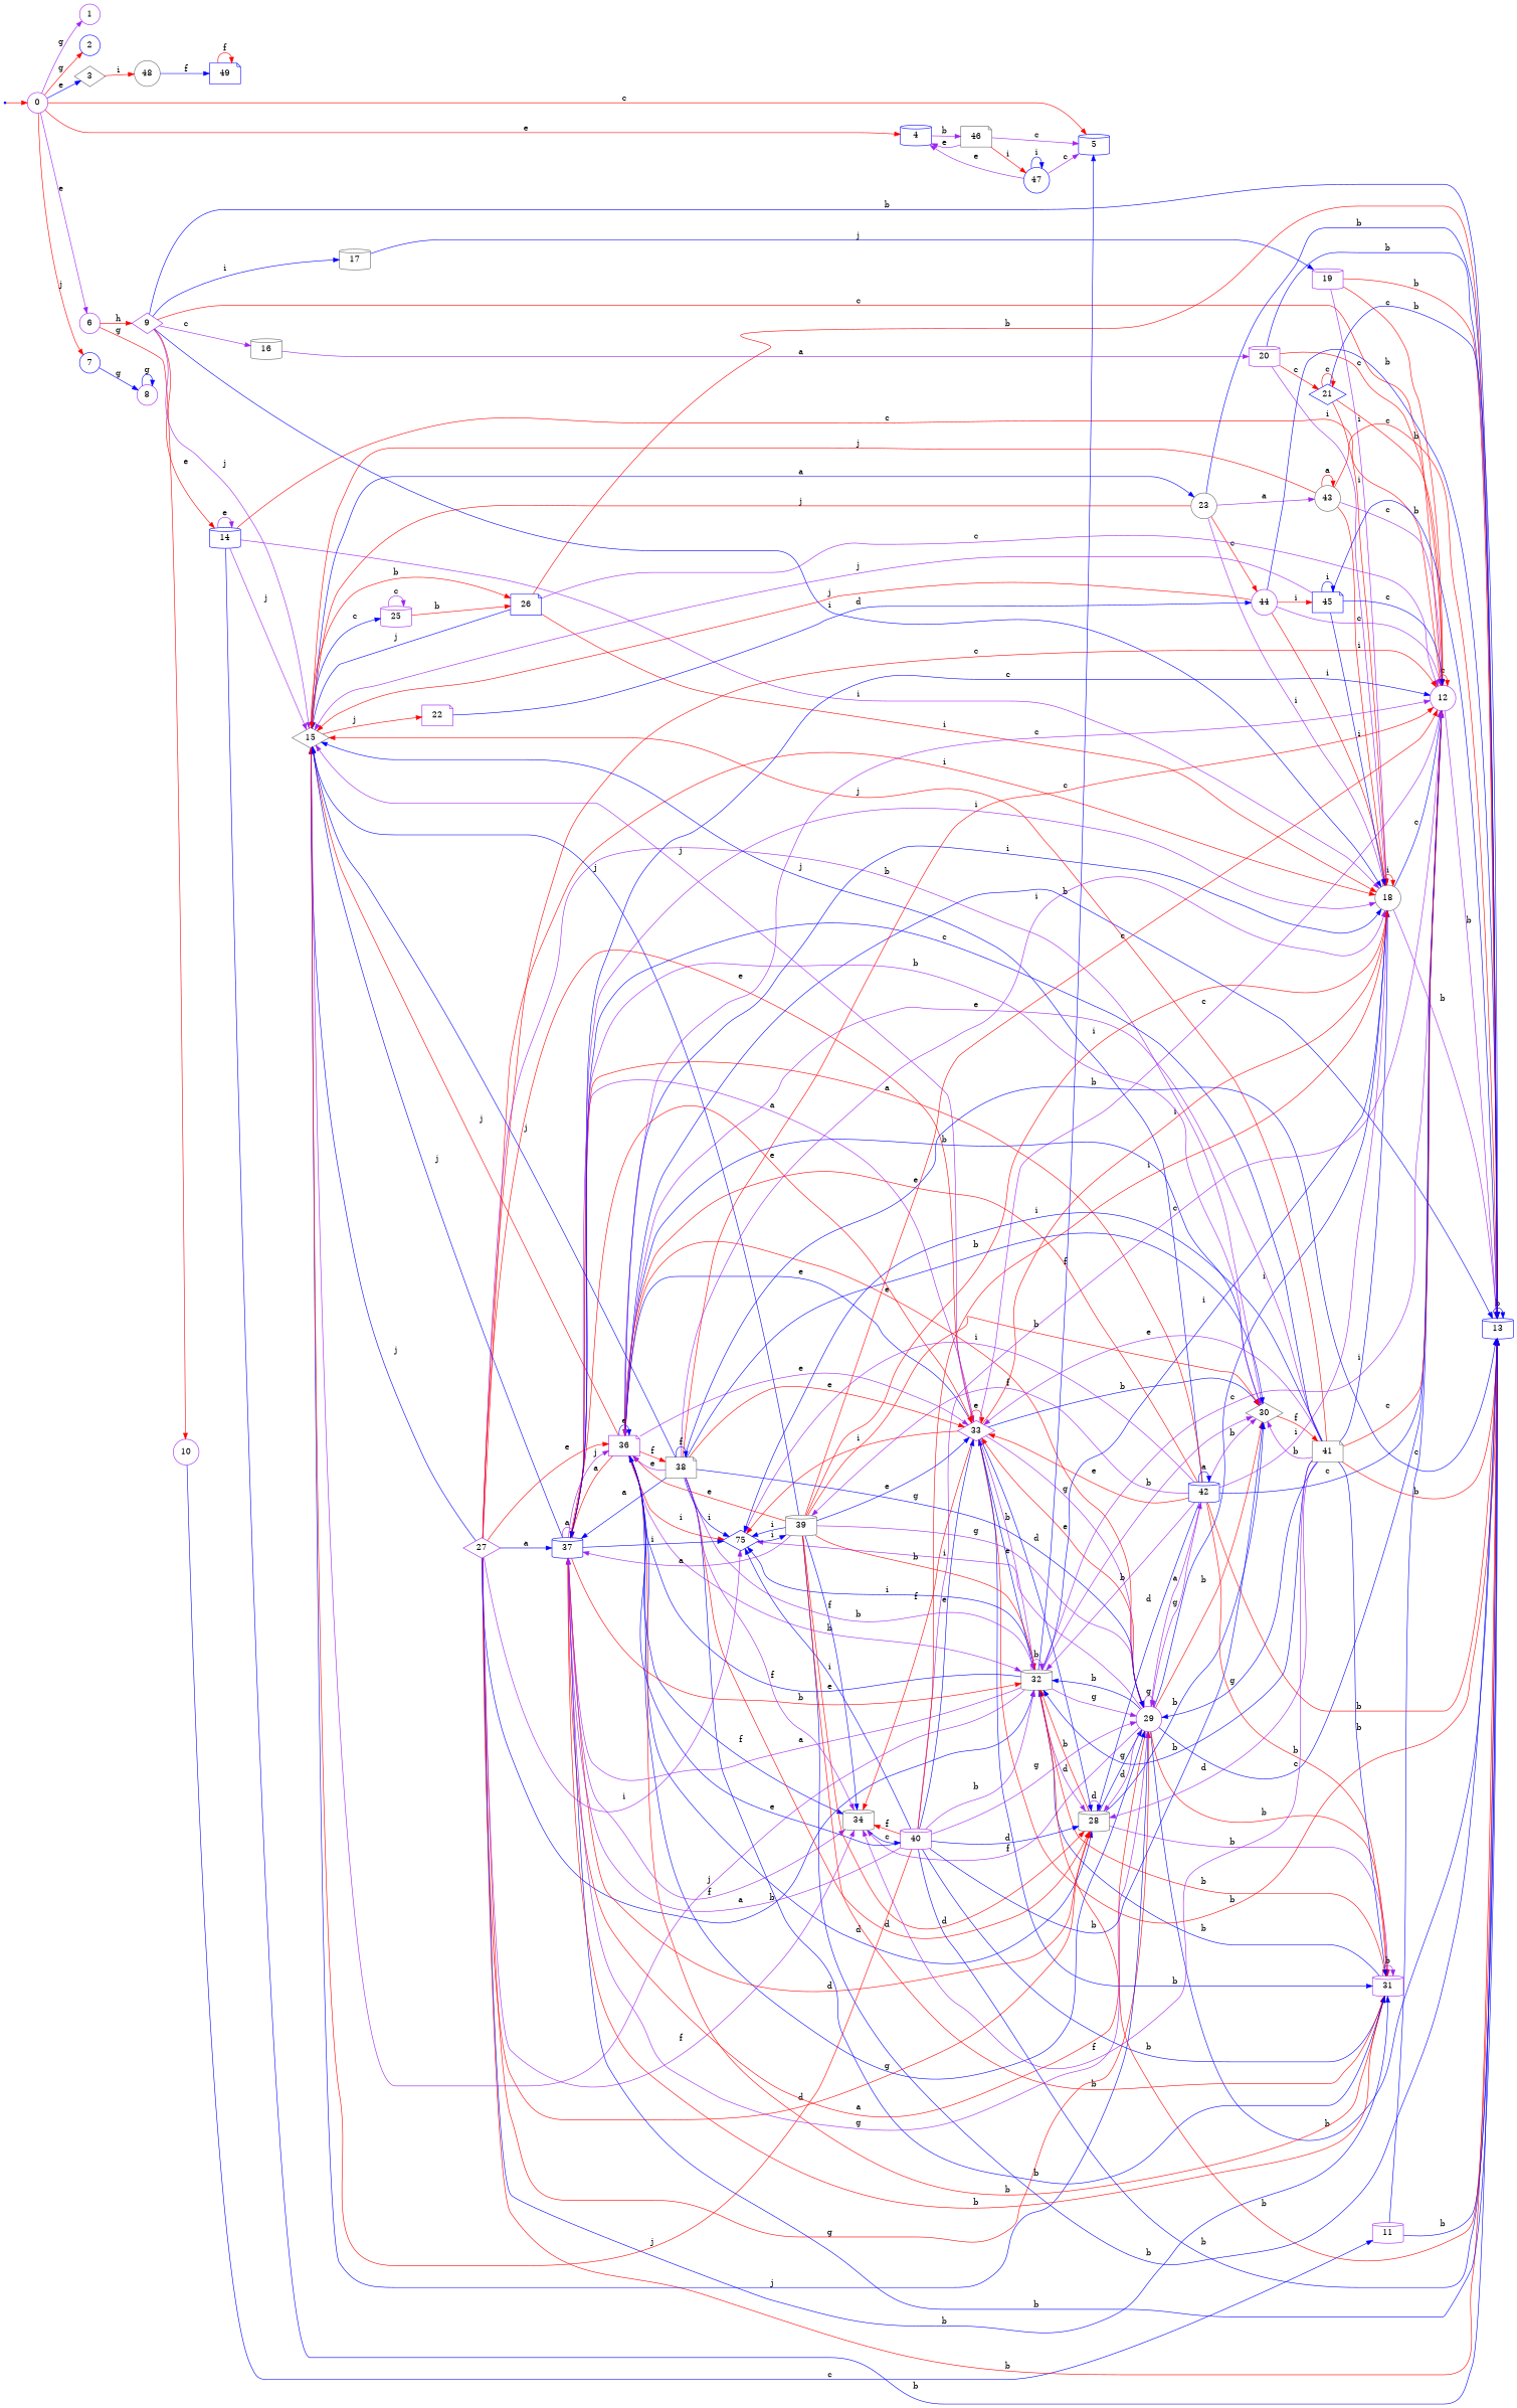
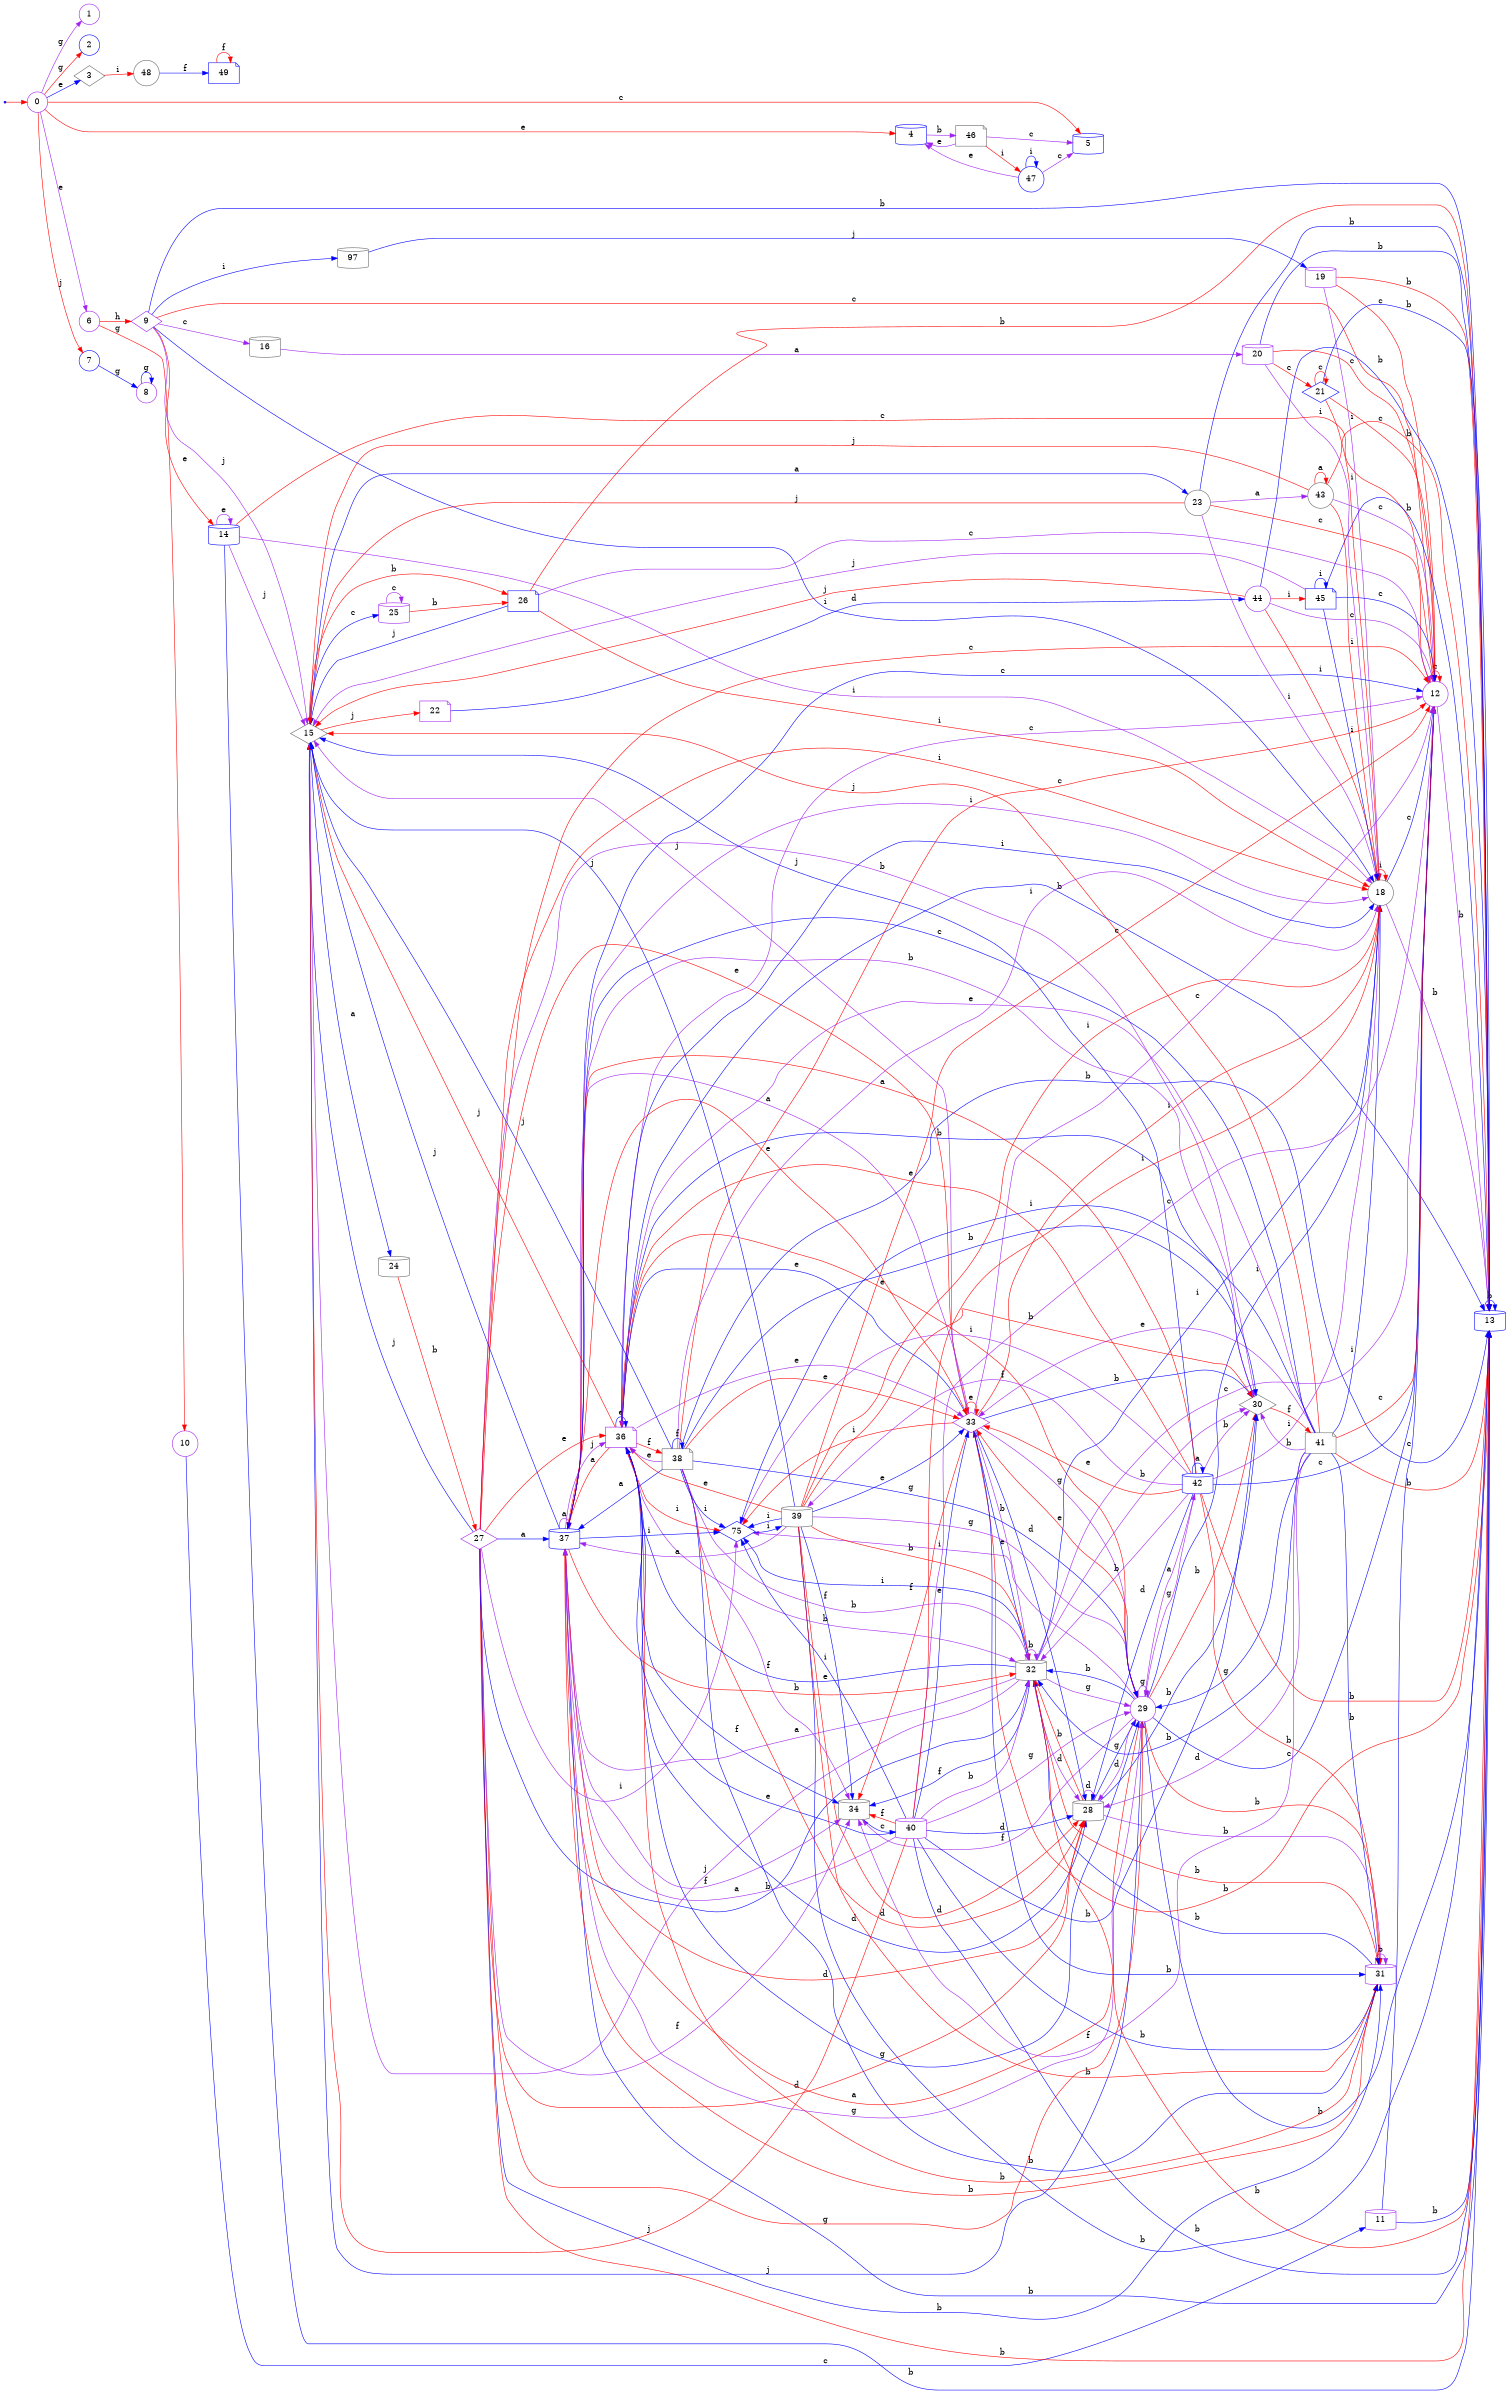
  digraph {
    rankdir=LR
    node [color=purple shape=cylinder]
    edge [color=blue]
    dummy0 [color=blue shape=point]
    0 [shape=circle]
    1 [shape=circle]
    2 [color=blue shape=circle]
    3 [color=gray40 shape=diamond]
    4 [color=blue]
    5 [color=blue]
    6 [shape=circle]
    7 [color=blue shape=circle]
    48 [color=gray40 shape=circle]
    46 [color=gray40 shape=note]
    9 [shape=diamond]
    10 [shape=circle]
    8 [shape=circle]
    49 [color=blue shape=note]
    47 [color=blue shape=circle]
    12 [shape=circle]
    13 [color=blue]
    14 [color=blue]
    15 [color=gray40 shape=diamond]
    16 [color=gray40]
-   17 [color=gray40]
+   17 [color=gray40 label=97]
    18 [color=gray40 shape=circle]
    11
    22 [shape=note]
    23 [color=gray40 shape=circle]
+   24 [color=gray40]
    25
    26 [color=blue shape=note]
    20
    19
    44 [shape=circle]
    43 [color=gray40 shape=circle]
    27 [shape=diamond]
    21 [color=blue shape=diamond]
    45 [color=blue shape=note]
    28 [color=gray40]
    29 [shape=circle]
    30 [color=gray40 shape=diamond]
    31
    32 [color=gray40]
    33 [shape=diamond]
    34 [color=gray40]
    n44 [color=blue label=75 shape=diamond]
    36 [shape=note]
    37 [color=blue]
    42 [color=blue]
    41 [color=gray40 shape=note]
    40
    39 [color=gray40]
    38 [color=gray40 shape=note]
    dummy0 -> 0 [color=red]
    0 -> 1 [color=purple label=g]
    0 -> 2 [color=red label=g]
    0 -> 3 [label=e]
    0 -> 4 [color=red label=e]
    0 -> 5 [color=red label=c]
    0 -> 6 [color=purple label=e]
    0 -> 7 [color=red label=j]
    3 -> 48 [color=red label=i]
    4 -> 46 [color=purple label=b]
    6 -> 9 [color=red label=h]
    6 -> 10 [color=red label=g]
    7 -> 8 [label=g]
    48 -> 49 [label=f]
    46 -> 4 [color=purple label=e]
    46 -> 5 [color=purple label=c]
    46 -> 47 [color=red label=i]
    9 -> 12 [color=red label=c]
    9 -> 13 [label=b]
    9 -> 14 [color=red label=e]
    9 -> 15 [color=purple label=j]
    9 -> 16 [color=purple label=c]
    9 -> 17 [label=i]
    9 -> 18 [label=i]
    10 -> 11 [label=c]
    8 -> 8 [label=g]
    49 -> 49 [color=red label=f]
    47 -> 4 [color=purple label=e]
    47 -> 5 [color=purple label=c]
    47 -> 47 [label=i]
    12 -> 12 [color=red label=c]
    12 -> 13 [color=purple label=b]
    13 -> 13 [label=b]
    14 -> 12 [color=red label=c]
    14 -> 13 [label=b]
    14 -> 14 [color=purple label=e]
    14 -> 15 [color=purple label=j]
    14 -> 18 [color=purple label=i]
    15 -> 22 [color=red label=j]
    15 -> 23 [label=a]
+   15 -> 24 [label=a]
    15 -> 25 [label=c]
    15 -> 26 [color=red label=b]
    16 -> 20 [color=purple label=a]
    17 -> 19 [label=j]
    18 -> 12 [label=c]
    18 -> 13 [color=purple label=b]
    18 -> 18 [color=red label=i]
    11 -> 12 [label=c]
    11 -> 13 [label=b]
    22 -> 44 [label=d]
-   23 -> 44 [color=red label=c]
+   23 -> 12 [color=red label=c]
    23 -> 13 [label=b]
    23 -> 15 [color=red label=j]
    23 -> 18 [color=purple label=i]
    23 -> 43 [color=purple label=a]
+   24 -> 27 [color=red label=b]
    25 -> 25 [color=purple label=c]
    25 -> 26 [color=red label=b]
    26 -> 12 [color=purple label=c]
    26 -> 13 [color=red label=b]
    26 -> 15 [label=j]
    26 -> 18 [color=red label=i]
    20 -> 12 [color=red label=c]
    20 -> 13 [label=b]
    20 -> 18 [color=purple label=i]
    20 -> 21 [color=red label=c]
    19 -> 12 [color=red label=c]
    19 -> 13 [color=red label=b]
    19 -> 18 [color=purple label=i]
    44 -> 12 [color=purple label=c]
    44 -> 13 [label=b]
    44 -> 15 [color=red label=j]
    44 -> 18 [color=red label=i]
    44 -> 45 [color=red label=i]
    43 -> 12 [color=purple label=c]
    43 -> 13 [color=red label=b]
    43 -> 15 [color=red label=j]
    43 -> 18 [color=red label=i]
    43 -> 43 [color=red label=a]
    27 -> 12 [color=red label=c]
    27 -> 13 [color=red label=b]
    27 -> 15 [label=j]
    27 -> 18 [color=red label=i]
    27 -> 28 [color=red label=d]
    27 -> 29 [color=red label=g]
    27 -> 30 [color=purple label=b]
    27 -> 31 [label=b]
    27 -> 32 [label=b]
    27 -> 33 [color=red label=e]
    27 -> 34 [color=purple label=f]
    27 -> n44 [color=purple label=i]
    27 -> 36 [color=red label=e]
    27 -> 37 [label=a]
    21 -> 12 [color=red label=c]
    21 -> 13 [label=b]
    21 -> 18 [color=red label=i]
    21 -> 21 [color=red label=c]
    45 -> 12 [label=c]
    45 -> 13 [label=b]
    45 -> 15 [color=purple label=j]
    45 -> 18 [label=i]
    45 -> 45 [label=i]
    28 -> 28 [color=purple label=d]
    28 -> 29 [label=g]
    28 -> 30 [label=b]
    28 -> 31 [color=purple label=b]
    28 -> 32 [color=red label=b]
    29 -> 12 [label=c]
    29 -> 13 [label=b]
    29 -> 15 [label=j]
    29 -> 18 [label=i]
    29 -> 28 [color=purple label=d]
    29 -> 29 [color=purple label=g]
    29 -> 30 [color=red label=b]
    29 -> 31 [color=red label=b]
    29 -> 32 [label=b]
    29 -> 33 [color=red label=e]
    29 -> 34 [color=purple label=f]
    29 -> n44 [color=purple label=i]
    29 -> 36 [color=red label=e]
    29 -> 37 [color=red label=a]
    29 -> 42 [color=purple label=a]
    30 -> 41 [color=red label=f]
    31 -> 31 [color=purple label=b]
    31 -> 32 [label=b]
    32 -> 12 [color=purple label=c]
    32 -> 13 [color=red label=b]
    32 -> 15 [color=purple label=j]
    32 -> 18 [label=i]
    32 -> 28 [color=purple label=d]
    32 -> 29 [color=purple label=g]
    32 -> 30 [color=purple label=b]
    32 -> 31 [color=red label=b]
    32 -> 32 [color=purple label=b]
    32 -> 33 [label=e]
-   32 -> 5 [label=f]
+   32 -> 34 [label=f]
    32 -> n44 [label=i]
    32 -> 36 [label=e]
    32 -> 37 [color=purple label=a]
    33 -> 12 [color=purple label=c]
    33 -> 13 [color=red label=b]
    33 -> 15 [color=purple label=j]
    33 -> 18 [color=red label=i]
    33 -> 28 [label=d]
    33 -> 29 [color=purple label=g]
    33 -> 30 [label=b]
    33 -> 31 [label=b]
    33 -> 32 [color=purple label=b]
    33 -> 33 [color=red label=e]
    33 -> 34 [color=red label=f]
    33 -> n44 [color=red label=i]
    33 -> 36 [label=e]
    33 -> 37 [color=purple label=a]
    34 -> 40 [label=c]
    n44 -> 39 [label=i]
    36 -> 12 [color=purple label=c]
    36 -> 13 [label=b]
    36 -> 15 [color=red label=j]
    36 -> 18 [label=i]
    36 -> 28 [label=d]
    36 -> 29 [label=g]
    36 -> 30 [label=b]
    36 -> 31 [color=red label=b]
    36 -> 32 [color=purple label=b]
    36 -> 33 [color=purple label=e]
    36 -> 34 [label=f]
    36 -> n44 [color=red label=i]
    36 -> 36 [label=e]
    36 -> 37 [color=red label=a]
    36 -> 38 [color=red label=f]
    37 -> 12 [label=c]
    37 -> 13 [label=b]
    37 -> 15 [label=j]
    37 -> 18 [color=purple label=i]
    37 -> 28 [color=red label=d]
    37 -> 29 [color=purple label=g]
    37 -> 30 [color=purple label=b]
    37 -> 31 [color=red label=b]
    37 -> 32 [color=red label=b]
    37 -> 33 [color=red label=e]
    37 -> 34 [color=purple label=f]
    37 -> n44 [label=i]
    37 -> 36 [color=purple label=j]
    37 -> 37 [color=purple label=a]
    42 -> 12 [label=c]
    42 -> 13 [color=red label=b]
    42 -> 15 [label=j]
    42 -> 18 [color=purple label=i]
    42 -> 28 [label=d]
    42 -> 29 [color=purple label=g]
    42 -> 30 [color=purple label=b]
    42 -> 31 [color=red label=b]
    42 -> 32 [color=purple label=b]
    42 -> 33 [color=red label=e]
    42 -> n44 [color=purple label=i]
    42 -> 36 [color=red label=e]
    42 -> 37 [color=red label=a]
    42 -> 42 [label=a]
    42 -> 39 [color=purple label=f]
    41 -> 12 [color=red label=c]
    41 -> 13 [color=red label=b]
    41 -> 15 [color=red label=j]
    41 -> 18 [label=i]
    41 -> 28 [color=purple label=d]
    41 -> 29 [label=g]
    41 -> 30 [color=purple label=b]
    41 -> 31 [label=b]
    41 -> 32 [label=b]
    41 -> 33 [color=purple label=e]
    41 -> 34 [color=purple label=f]
    41 -> n44 [label=i]
    41 -> 36 [color=purple label=e]
    41 -> 37 [label=c]
    40 -> 12 [color=purple label=c]
    40 -> 13 [label=b]
    40 -> 15 [color=red label=j]
    40 -> 18 [color=red label=i]
    40 -> 28 [label=d]
    40 -> 29 [color=purple label=g]
    40 -> 30 [label=b]
    40 -> 31 [label=b]
    40 -> 32 [color=purple label=b]
    40 -> 33 [label=e]
    40 -> 34 [color=red label=f]
    40 -> n44 [label=i]
    40 -> 36 [label=e]
    40 -> 37 [color=purple label=a]
    39 -> 12 [color=red label=c]
    39 -> 13 [label=b]
    39 -> 15 [label=j]
    39 -> 18 [color=red label=i]
    39 -> 28 [color=red label=d]
    39 -> 29 [color=purple label=g]
    39 -> 30 [color=red label=b]
    39 -> 31 [color=red label=b]
    39 -> 32 [color=red label=b]
    39 -> 33 [label=e]
    39 -> 34 [label=f]
    39 -> n44 [label=i]
    39 -> 36 [color=red label=e]
    39 -> 37 [color=purple label=a]
    38 -> 12 [color=red label=c]
    38 -> 13 [label=b]
    38 -> 15 [label=j]
    38 -> 18 [color=purple label=i]
    38 -> 28 [color=red label=d]
    38 -> 29 [label=g]
    38 -> 30 [label=b]
    38 -> 31 [label=b]
    38 -> 32 [color=purple label=b]
    38 -> 33 [color=red label=e]
    38 -> 34 [color=purple label=f]
    38 -> n44 [label=i]
    38 -> 36 [color=purple label=e]
    38 -> 37 [label=a]
    38 -> 38 [label=f]
  }
